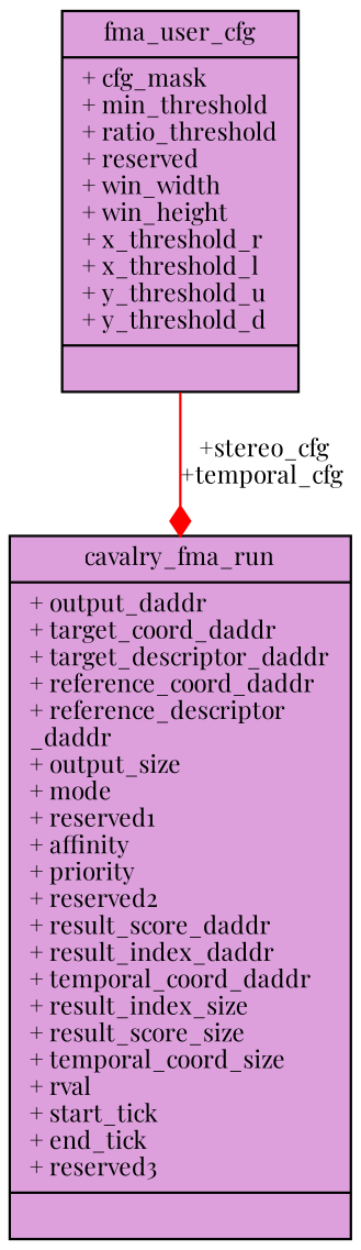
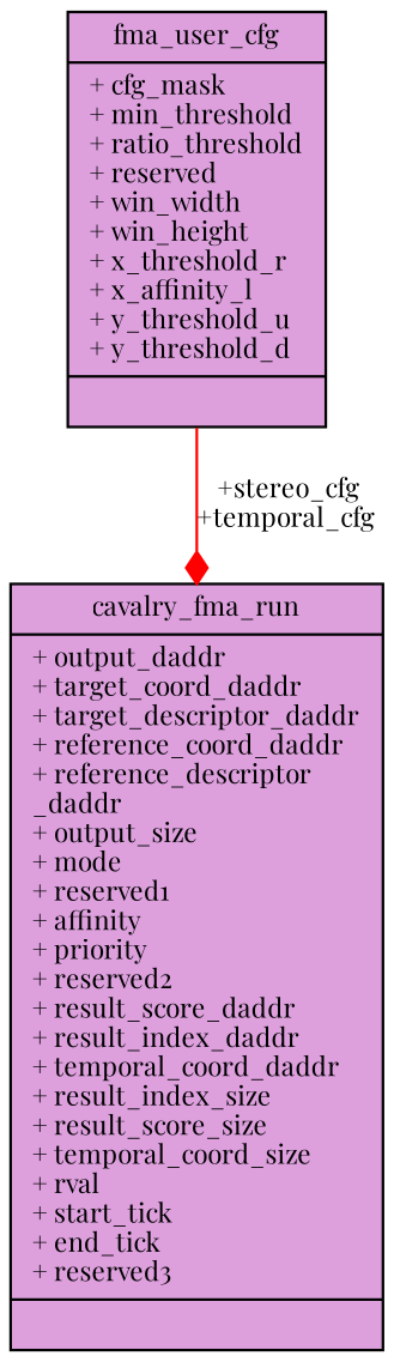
  digraph {
    fontname="Playfair Display"
    node [color=black fillcolor=plum fontname="Playfair Display" fontsize=10 shape=record style=filled]
    n1 [fontcolor=black height=0.2 label="{cavalry_fma_run\n|+ output_daddr\l+ target_coord_daddr\l+ target_descriptor_daddr\l+ reference_coord_daddr\l+ reference_descriptor\l_daddr\l+ output_size\l+ mode\l+ reserved1\l+ affinity\l+ priority\l+ reserved2\l+ result_score_daddr\l+ result_index_daddr\l+ temporal_coord_daddr\l+ result_index_size\l+ result_score_size\l+ temporal_coord_size\l+ rval\l+ start_tick\l+ end_tick\l+ reserved3\l|}" width=0.4]
-   n2 [height=0.2 label="{fma_user_cfg\n|+ cfg_mask\l+ min_threshold\l+ ratio_threshold\l+ reserved\l+ win_width\l+ win_height\l+ x_threshold_r\l+ x_threshold_l\l+ y_threshold_u\l+ y_threshold_d\l|}" width=0.4]
+   n2 [height=0.2 label="{fma_user_cfg\n|+ cfg_mask\l+ min_threshold\l+ ratio_threshold\l+ reserved\l+ win_width\l+ win_height\l+ x_threshold_r\l+ x_affinity_l\l+ y_threshold_u\l+ y_threshold_d\l|}" width=0.4]
    n2 -> n1 [arrowhead=diamond color=red fontname="Playfair Display" fontsize=10 label=" +stereo_cfg\n+temporal_cfg" labelfontname=Helvetica labelfontsize=10 style=solid]
  }
